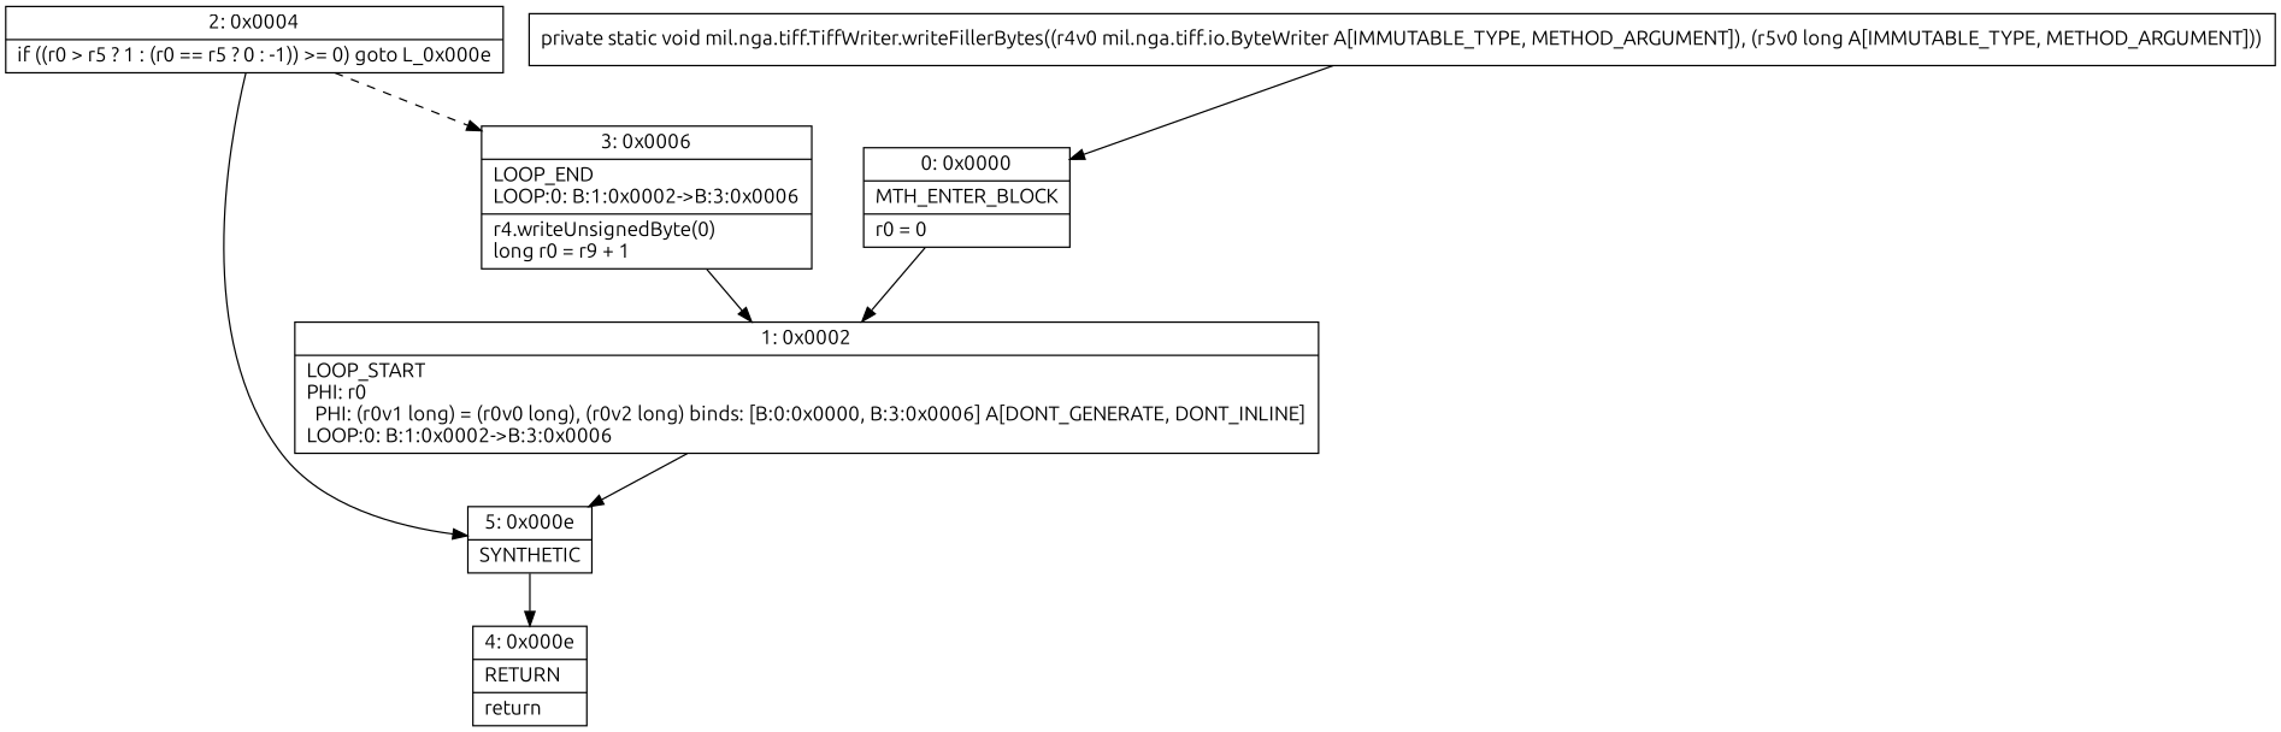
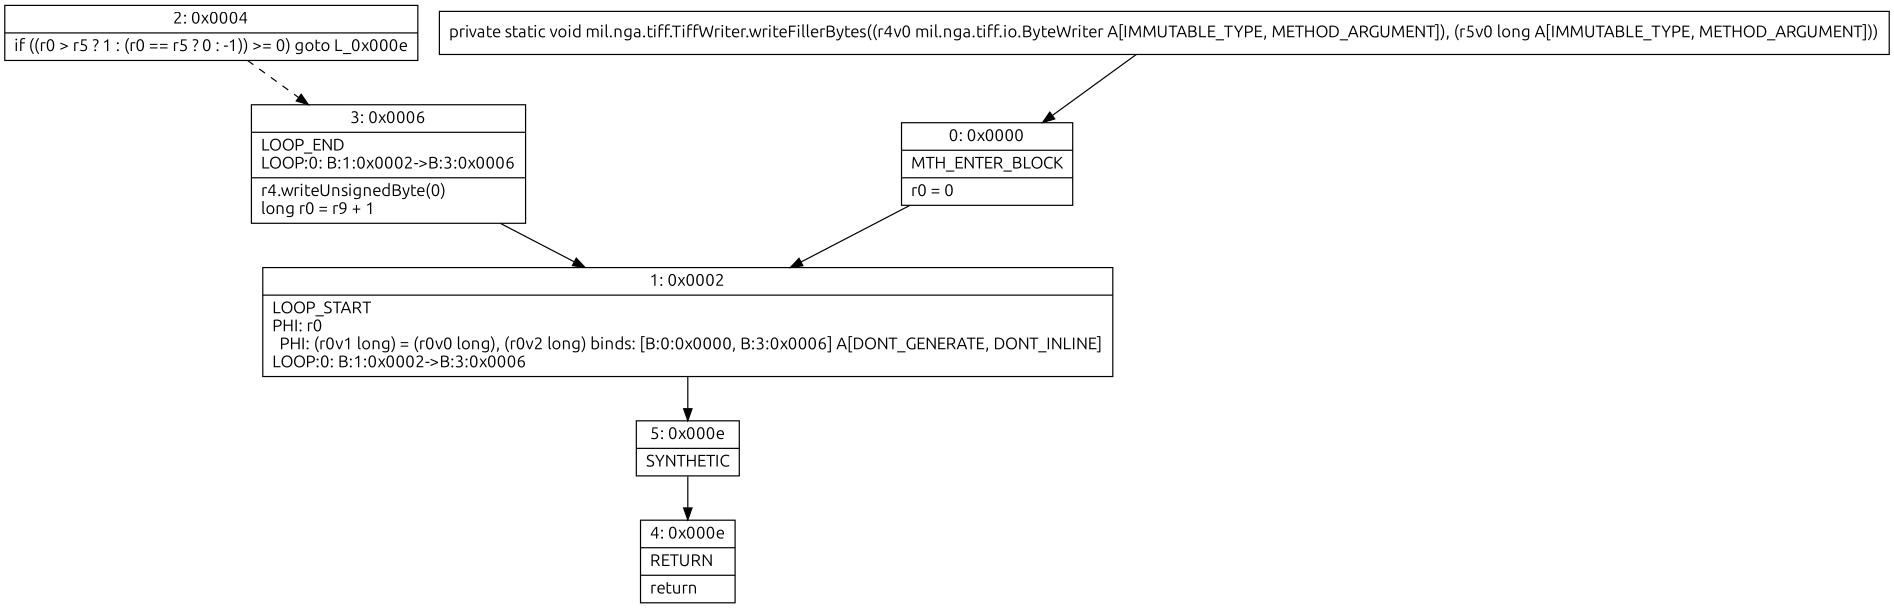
  digraph {
    fontname=Ubuntu
    node [fontname=Ubuntu shape=record]
    edge [fontname=Ubuntu]
    n1 [label="{0\:\ 0x0000|MTH_ENTER_BLOCK\l|r0 = 0\l}"]
    n2 [label="{1\:\ 0x0002|LOOP_START\lPHI: r0 \l  PHI: (r0v1 long) = (r0v0 long), (r0v2 long) binds: [B:0:0x0000, B:3:0x0006] A[DONT_GENERATE, DONT_INLINE]\lLOOP:0: B:1:0x0002\-\>B:3:0x0006\l}"]
    n3 [label="{5\:\ 0x000e|SYNTHETIC\l}"]
    n4 [label="{2\:\ 0x0004|if ((r0 \> r5 ? 1 : (r0 == r5 ? 0 : \-1)) \>= 0) goto L_0x000e\l}"]
    n5 [label="{3\:\ 0x0006|LOOP_END\lLOOP:0: B:1:0x0002\-\>B:3:0x0006\l|r4.writeUnsignedByte(0)\llong r0 = r9 + 1\l}"]
    n6 [label="{4\:\ 0x000e|RETURN\l|return\l}"]
    n7 [label="{private static void mil.nga.tiff.TiffWriter.writeFillerBytes((r4v0 mil.nga.tiff.io.ByteWriter A[IMMUTABLE_TYPE, METHOD_ARGUMENT]), (r5v0 long A[IMMUTABLE_TYPE, METHOD_ARGUMENT])) }"]
    n1 -> n2
    n2 -> n3
    n3 -> n6
-   n4 -> n3
    n4 -> n5 [style=dashed]
    n5 -> n2
    n7 -> n1
  }
